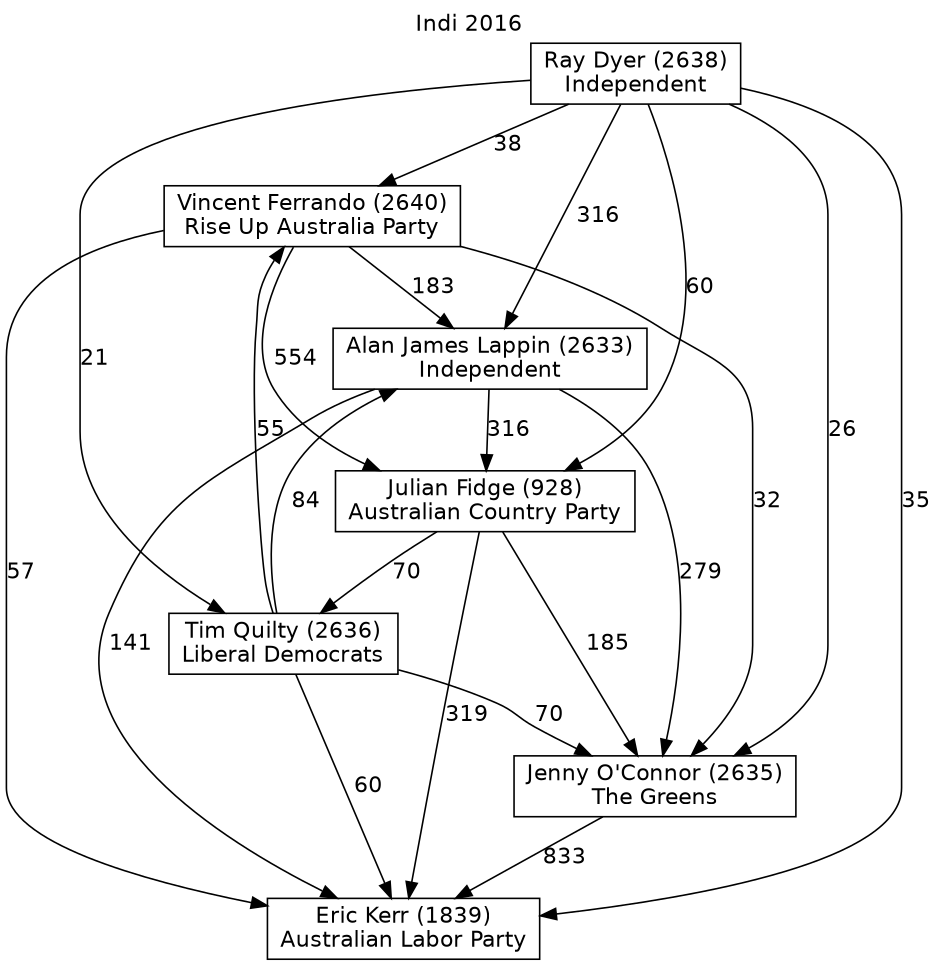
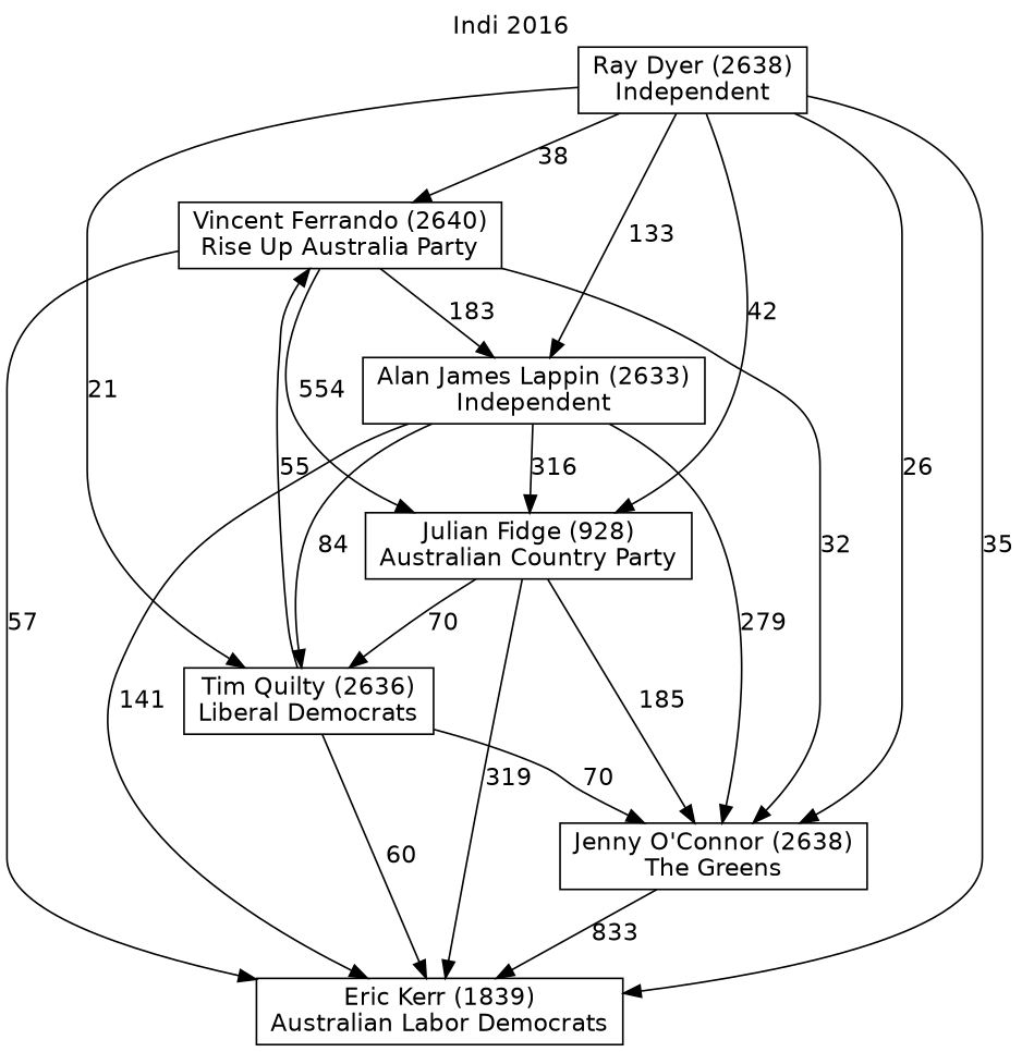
  digraph {
    fontname="DejaVu Sans"
    label="Indi 2016"
    labelloc=t
    mclimit=10
    node [fontname="DejaVu Sans" shape=box]
    edge [fontname="DejaVu Sans"]
    n1 [label="Vincent Ferrando (2640)\nRise Up Australia Party"]
    n2 [label="Alan James Lappin (2633)\nIndependent"]
-   n3 [label="Eric Kerr (1839)\nAustralian Labor Party"]
-   n4 [label="Jenny O'Connor (2635)\nThe Greens"]
+   n3 [label="Eric Kerr (1839)\nAustralian Labor Democrats"]
+   n4 [label="Jenny O'Connor (2638)\nThe Greens"]
    n5 [label="Julian Fidge (928)\nAustralian Country Party"]
    n6 [label="Tim Quilty (2636)\nLiberal Democrats"]
    n7 [label="Ray Dyer (2638)\nIndependent"]
    n1 -> n2 [label=183]
    n1 -> n3 [label=57]
    n1 -> n4 [label=32]
    n1 -> n5 [label=554]
    n2 -> n3 [label=141]
    n2 -> n4 [label=279]
    n2 -> n5 [label=316]
    n4 -> n3 [label=833]
    n5 -> n3 [label=319]
    n5 -> n4 [label=185]
    n5 -> n6 [label=70]
    n6 -> n1 [label=55]
-   n6 -> n2 [label=84]
+   n2 -> n6 [label=84]
    n6 -> n3 [label=60]
    n6 -> n4 [label=70]
    n7 -> n1 [label=38]
-   n7 -> n2 [label=316]
+   n7 -> n2 [label=133]
    n7 -> n3 [label=35]
    n7 -> n4 [label=26]
-   n7 -> n5 [label=60]
+   n7 -> n5 [label=42]
    n7 -> n6 [label=21]
  }
